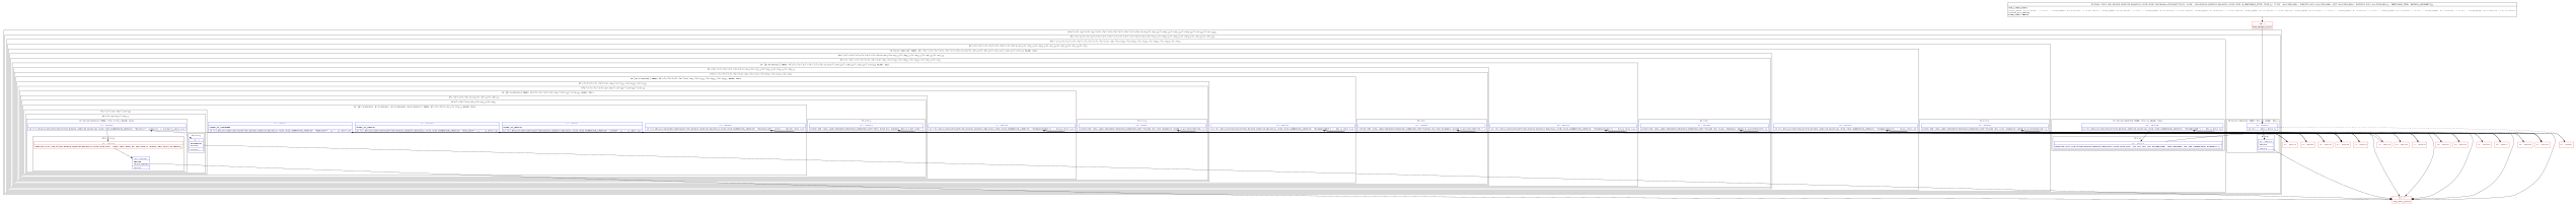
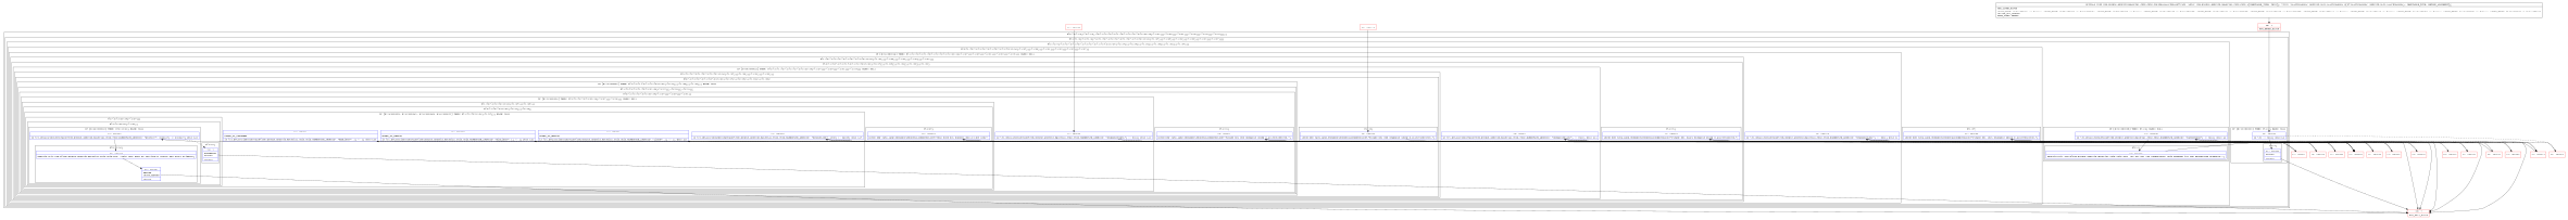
  digraph {
    fontname="Courier Prime"
    node [color=blue fontname="Courier Prime" shape=record]
    edge [fontname="Courier Prime"]
    n1 [label="{41\:\ 0x0002|RETURN\l|return\l}"]
    n2 [label="{40\:\ 0x0000|if (r5 == null) goto L2\l}"]
    n3 [label="{44\:\ 0x000f|android.util.Log.w(com.google.android.material.chip.Chip.TAG, \"Do not set the background; Chip manages its own background drawable.\")\l}"]
    n4 [label="{43\:\ 0x000d|if (r5.getAttributeValue(com.google.android.material.chip.Chip.NAMESPACE_ANDROID, \"background\") != null) goto L6\l}"]
-   n5 [color=red label="{63\:\ 0x0062|android.util.Log.w(com.google.android.material.chip.Chip.TAG, \"Chip text must be vertically center and start aligned\")\l}"]
+   n5 [label="{63\:\ 0x0062|android.util.Log.w(com.google.android.material.chip.Chip.TAG, \"Chip text must be vertically center and start aligned\")\l}"]
    n6 [label="{64\:\ 0x0067|RETURN\lCROSS_RETURN\l|return\l}"]
    n7 [label="{62\:\ 0x0060|if (r5.getAttributeIntValue(com.google.android.material.chip.Chip.NAMESPACE_ANDROID, \"gravity\", 8388627) != 8388627) goto L25\l}"]
    n8 [label="{75\:\ ?|SYNTHETIC\lRETURN\l|return\l}"]
    n9 [label="{54\:\ 0x003d|if (r5.getAttributeBooleanValue(com.google.android.material.chip.Chip.NAMESPACE_ANDROID, \"singleLine\", true) != false) goto L17\l}"]
    n10 [label="{56\:\ 0x0045|ADDED_TO_REGION\l|if (r5.getAttributeIntValue(com.google.android.material.chip.Chip.NAMESPACE_ANDROID, \"lines\", 1) == 1) goto L19\l}"]
    n11 [label="{58\:\ 0x004d|ADDED_TO_REGION\l|if (r5.getAttributeIntValue(com.google.android.material.chip.Chip.NAMESPACE_ANDROID, \"minLines\", 1) == 1) goto L21\l}"]
    n12 [label="{60\:\ 0x0055|ADDED_TO_ARGUMENT\l|if (r5.getAttributeIntValue(com.google.android.material.chip.Chip.NAMESPACE_ANDROID, \"maxLines\", 1) == 1) goto L23\l}"]
    n13 [label="{66\:\ 0x006f|throw new java.lang.UnsupportedOperationException(\"Chip does not support multi\-line text\")\l}"]
    n14 [label="{52\:\ 0x0034|if (r5.getAttributeValue(com.google.android.material.chip.Chip.NAMESPACE_ANDROID, \"drawableRight\") == null) goto L15\l}"]
    n15 [label="{68\:\ 0x0075|throw new java.lang.UnsupportedOperationException(\"Please set end drawable using R.attr#closeIcon.\")\l}"]
-   n16 [label="{50\:\ 0x002c|if (r5.getAttributeValue(com.google.android.material.chip.Chip.NAMESPACE_ANDROID, \"drawableEnd\") == null) goto L13\l}"]
    n17 [label="{70\:\ 0x007b|throw new java.lang.UnsupportedOperationException(\"Please set end drawable using R.attr#closeIcon.\")\l}"]
    n18 [label="{48\:\ 0x0022|if (r5.getAttributeValue(com.google.android.material.chip.Chip.NAMESPACE_ANDROID, \"drawableStart\") == null) goto L11\l}"]
    n19 [label="{72\:\ 0x0083|throw new java.lang.UnsupportedOperationException(\"Please set start drawable using R.attr#chipIcon.\")\l}"]
    n20 [label="{46\:\ 0x001a|if (r5.getAttributeValue(com.google.android.material.chip.Chip.NAMESPACE_ANDROID, \"drawableLeft\") == null) goto L9\l}"]
    n21 [label="{74\:\ 0x008b|throw new java.lang.UnsupportedOperationException(\"Please set left drawable using R.attr#chipIcon.\")\l}"]
    n22 [color=red label="{39\:\ ?|MTH_EXIT_BLOCK\l}"]
    n23 [color=red label="{42\:\ 0x0003}"]
    n24 [color=red label="{45\:\ 0x0014}"]
    n25 [color=red label="{55\:\ 0x003f}"]
    n26 [color=red label="{65\:\ 0x0068}"]
    n27 [color=red label="{57\:\ 0x0047}"]
    n28 [color=red label="{59\:\ 0x004f}"]
    n29 [color=red label="{61\:\ 0x0057}"]
    n30 [color=red label="{53\:\ 0x0036}"]
    n31 [color=red label="{67\:\ 0x0070}"]
    n32 [color=red label="{51\:\ 0x002e}"]
    n33 [color=red label="{69\:\ 0x0076}"]
    n34 [color=red label="{49\:\ 0x0024}"]
    n35 [color=red label="{71\:\ 0x007c}"]
    n36 [color=red label="{47\:\ 0x001c}"]
    n37 [color=red label="{73\:\ 0x0084}"]
    n38 [color=red label="{38\:\ ?|MTH_ENTER_BLOCK\l}"]
    n39 [label="{private void com.google.android.material.chip.Chip.validateAttributes((r4v0 'this' com.google.android.material.chip.Chip A[IMMUTABLE_TYPE, THIS]), (r5v0 'attributeSet' android.util.AttributeSet A[D('attributeSet' android.util.AttributeSet), IMMUTABLE_TYPE, METHOD_ARGUMENT]))  | USE_LINES_HINTS\lCROSS_EDGE: B:64:0x0067 \-\> B:39:?, CROSS_EDGE: B:62:0x0060 \-\> B:64:0x0067, CROSS_EDGE: B:66:0x006f \-\> B:39:?, CROSS_EDGE: B:58:0x004d \-\> B:65:0x0068, CROSS_EDGE: B:56:0x0045 \-\> B:65:0x0068, CROSS_EDGE: B:54:0x003d \-\> B:65:0x0068, CROSS_EDGE: B:68:0x0075 \-\> B:39:?, CROSS_EDGE: B:70:0x007b \-\> B:39:?, CROSS_EDGE: B:72:0x0083 \-\> B:39:?, CROSS_EDGE: B:74:0x008b \-\> B:39:?, CROSS_EDGE: B:43:0x000d \-\> B:45:0x0014\lINLINE_NOT_NEEDED\lTYPE_VARS: EMPTY\l}" color=""]
    subgraph cluster_1 {
      label="R(1:(2:(1:2)|(2:(1:6)|(2:(1:(2:(1:(2:(1:(2:(1:(2:(1:(2:(2:25|26)|(1:27)))|(1:29)))|(1:31)))|(1:33)))|(1:35)))|(1:37)))))"
      subgraph cluster_2 {
        label="R(2:(1:2)|(2:(1:6)|(2:(1:(2:(1:(2:(1:(2:(1:(2:(1:(2:(2:25|26)|(1:27)))|(1:29)))|(1:31)))|(1:33)))|(1:35)))|(1:37))))"
        subgraph cluster_3 {
          label="IF [B:40:0x0000] THEN: R(1:2) ELSE: null"
          n2
          subgraph cluster_4 {
            label="R(1:2)"
            n1
          }
        }
        subgraph cluster_5 {
          label="R(2:(1:6)|(2:(1:(2:(1:(2:(1:(2:(1:(2:(1:(2:(2:25|26)|(1:27)))|(1:29)))|(1:31)))|(1:33)))|(1:35)))|(1:37)))"
          subgraph cluster_6 {
            label="IF [B:43:0x000d] THEN: R(1:6) ELSE: null"
            n4
            subgraph cluster_7 {
              label="R(1:6)"
              n3
            }
          }
          subgraph cluster_8 {
            label="R(2:(1:(2:(1:(2:(1:(2:(1:(2:(1:(2:(2:25|26)|(1:27)))|(1:29)))|(1:31)))|(1:33)))|(1:35)))|(1:37))"
            subgraph cluster_9 {
              label="IF [B:46:0x001a] THEN: R(1:(2:(1:(2:(1:(2:(1:(2:(1:(2:(2:25|26)|(1:27)))|(1:29)))|(1:31)))|(1:33)))|(1:35))) ELSE: null"
              n20
              subgraph cluster_10 {
                label="R(1:(2:(1:(2:(1:(2:(1:(2:(1:(2:(2:25|26)|(1:27)))|(1:29)))|(1:31)))|(1:33)))|(1:35)))"
                subgraph cluster_11 {
                  label="R(2:(1:(2:(1:(2:(1:(2:(1:(2:(2:25|26)|(1:27)))|(1:29)))|(1:31)))|(1:33)))|(1:35))"
                  subgraph cluster_12 {
                    label="IF [B:48:0x0022] THEN: R(1:(2:(1:(2:(1:(2:(1:(2:(2:25|26)|(1:27)))|(1:29)))|(1:31)))|(1:33))) ELSE: null"
                    n18
                    subgraph cluster_13 {
                      label="R(1:(2:(1:(2:(1:(2:(1:(2:(2:25|26)|(1:27)))|(1:29)))|(1:31)))|(1:33)))"
                      subgraph cluster_14 {
                        label="R(2:(1:(2:(1:(2:(1:(2:(2:25|26)|(1:27)))|(1:29)))|(1:31)))|(1:33))"
                        subgraph cluster_15 {
                          label="IF [B:50:0x002c] THEN: R(1:(2:(1:(2:(1:(2:(2:25|26)|(1:27)))|(1:29)))|(1:31))) ELSE: null"
-                         n16
                          subgraph cluster_16 {
                            label="R(1:(2:(1:(2:(1:(2:(2:25|26)|(1:27)))|(1:29)))|(1:31)))"
                            subgraph cluster_17 {
                              label="R(2:(1:(2:(1:(2:(2:25|26)|(1:27)))|(1:29)))|(1:31))"
                              subgraph cluster_18 {
                                label="IF [B:52:0x0034] THEN: R(1:(2:(1:(2:(2:25|26)|(1:27)))|(1:29))) ELSE: null"
                                n14
                                subgraph cluster_19 {
                                  label="R(1:(2:(1:(2:(2:25|26)|(1:27)))|(1:29)))"
                                  subgraph cluster_20 {
                                    label="R(2:(1:(2:(2:25|26)|(1:27)))|(1:29))"
                                    subgraph cluster_21 {
                                      label="IF [B:54:0x003d, B:56:0x0045, B:58:0x004d, B:60:0x0055] THEN: R(1:(2:(2:25|26)|(1:27))) ELSE: null"
                                      n9
                                      n10
                                      n11
                                      n12
                                      subgraph cluster_22 {
                                        label="R(1:(2:(2:25|26)|(1:27)))"
                                        subgraph cluster_23 {
                                          label="R(2:(2:25|26)|(1:27))"
                                          subgraph cluster_24 {
                                            label="IF [B:62:0x0060] THEN: R(2:25|26) ELSE: null"
                                            n7
                                            subgraph cluster_25 {
                                              label="R(2:25|26)"
                                              n5
                                              n6
                                            }
                                          }
                                          subgraph cluster_26 {
                                            label="R(1:27)"
                                            n8
                                          }
                                        }
                                      }
                                    }
                                    subgraph cluster_27 {
                                      label="R(1:29)"
                                      n13
                                    }
                                  }
                                }
                              }
                              subgraph cluster_28 {
                                label="R(1:31)"
                                n15
                              }
                            }
                          }
                        }
                        subgraph cluster_29 {
                          label="R(1:33)"
                          n17
                        }
                      }
                    }
                  }
                  subgraph cluster_30 {
                    label="R(1:35)"
                    n19
                  }
                }
              }
            }
            subgraph cluster_31 {
              label="R(1:37)"
              n21
            }
          }
        }
      }
    }
    n1 -> n22
    n2 -> n1
    n2 -> n23 [style=dashed]
    n3 -> n24
    n4 -> n3
    n4 -> n24 [style=dashed]
    n5 -> n6
    n6 -> n22
    n7 -> n5
    n7 -> n8 [style=dashed]
    n8 -> n22
    n9 -> n25
    n9 -> n26 [style=dashed]
    n10 -> n26 [style=dashed]
    n10 -> n27
    n11 -> n26 [style=dashed]
    n11 -> n28
    n12 -> n26 [style=dashed]
    n12 -> n29
    n13 -> n22
    n14 -> n30
    n14 -> n31 [style=dashed]
    n15 -> n22
-   n16 -> n32
-   n16 -> n33 [style=dashed]
    n17 -> n22
    n18 -> n34
    n18 -> n35 [style=dashed]
    n19 -> n22
    n20 -> n36
    n20 -> n37 [style=dashed]
    n21 -> n22
    n23 -> n4
    n24 -> n20
    n25 -> n10
    n26 -> n13
    n27 -> n11
    n28 -> n12
    n29 -> n7
    n30 -> n9
    n31 -> n15
    n32 -> n14
    n33 -> n17
-   n34 -> n16
    n35 -> n19
    n36 -> n18
    n37 -> n21
    n38 -> n2
    n39 -> n38
  }
